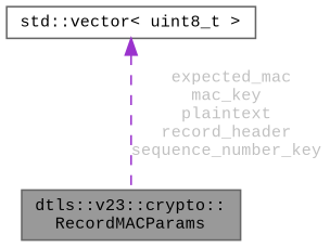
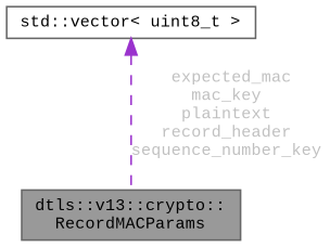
  digraph {
    fontname="Liberation Mono"
    node [color=gray40 fontname="Liberation Mono" fontsize=10 shape=box style=filled]
-   n1 [fillcolor=grey60 fontcolor=black height=0.2 label="dtls::v23::crypto::\lRecordMACParams" width=0.4]
+   n1 [fillcolor=grey60 fontcolor=black height=0.2 label="dtls::v13::crypto::\lRecordMACParams" width=0.4]
    n2 [fillcolor=white height=0.2 label="std::vector\< uint8_t \>" width=0.4]
    n2 -> n1 [color=darkorchid3 dir=back fontcolor=grey fontname="Liberation Mono" fontsize=10 label=" expected_mac\nmac_key\nplaintext\nrecord_header\nsequence_number_key" labelfontname=Helvetica labelfontsize=10 style=dashed]
  }
